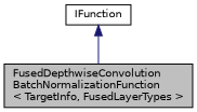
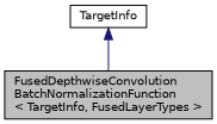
  digraph {
    node [color=black fontname=Helvetica fontsize=10 shape=record style=filled]
    n1 [fillcolor=grey75 fontcolor=black height=0.2 label="FusedDepthwiseConvolution\lBatchNormalizationFunction\l\< TargetInfo, FusedLayerTypes \>" width=0.4]
-   n2 [fillcolor=white height=0.2 label=IFunction width=0.4]
+   n2 [fillcolor=white height=0.2 label=TargetInfo width=0.4]
    n2 -> n1 [color=midnightblue dir=back fontname=Helvetica fontsize=10 labelfontname=Helvetica labelfontsize=10 style=solid]
  }
